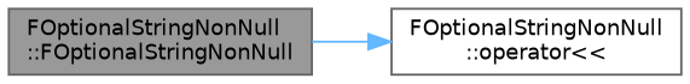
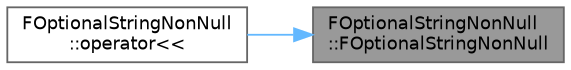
  digraph {
    rankdir=RL
    node [fontname=Helvetica fontsize=10 shape=box style=filled]
    n1 [color=gray40 fillcolor=grey60 fontcolor=black height=0.2 label="FOptionalStringNonNull\l::FOptionalStringNonNull" width=0.4]
    n2 [color=grey40 fillcolor=white height=0.2 label="FOptionalStringNonNull\l::operator\<\<" width=0.4]
-   n2 -> n1 [color=steelblue1 dir=back fontname=Helvetica fontsize=10 labelfontname=Helvetica labelfontsize=10 style=solid]
+   n1 -> n2 [color=steelblue1 dir=back fontname=Helvetica fontsize=10 labelfontname=Helvetica labelfontsize=10 style=solid]
  }
